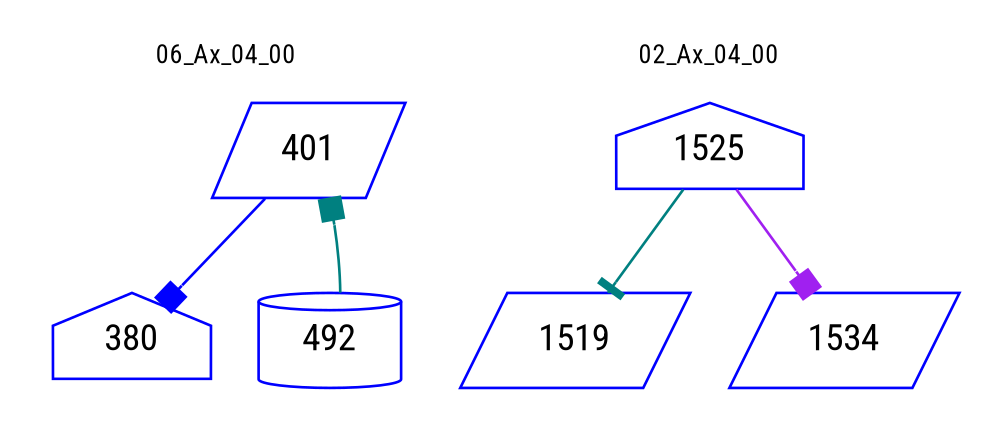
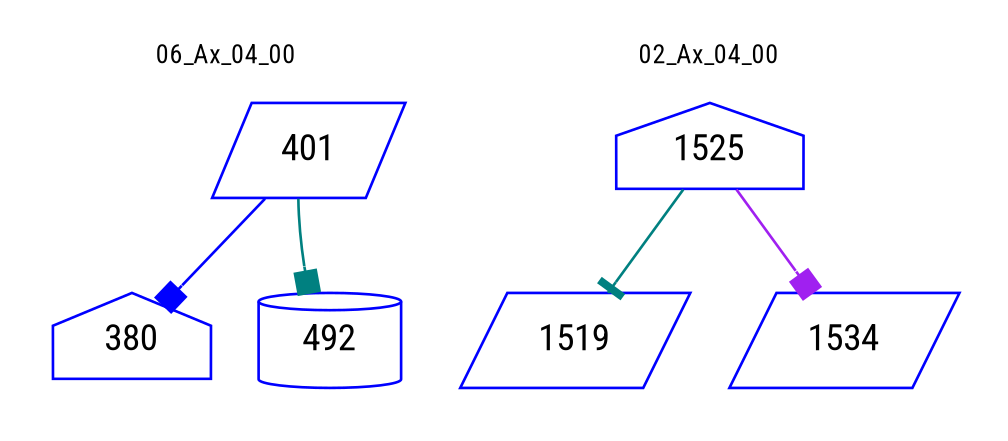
  digraph {
    fontname="Roboto Condensed"
    node [color=blue fontname="Roboto Condensed" shape=parallelogram]
    edge [arrowhead=box color=teal fontname="Roboto Condensed"]
    n1 [label=401]
    n2 [label=380 shape=house]
    n3 [label=492 shape=cylinder]
    n4 [label=1525 shape=house]
    n5 [label=1519]
    n6 [label=1534]
    subgraph cluster_1 {
      color=white
      fontsize=10
      label="06_Ax_04_00"
      n1
      n2
      n3
    }
    subgraph cluster_2 {
      color=white
      fontsize=10
      label="02_Ax_04_00"
      n4
      n5
      n6
    }
    n1 -> n2 [color=blue]
-   n3 -> n1
+   n1 -> n3
    n4 -> n5 [arrowhead=tee]
    n4 -> n6 [color=purple]
  }
